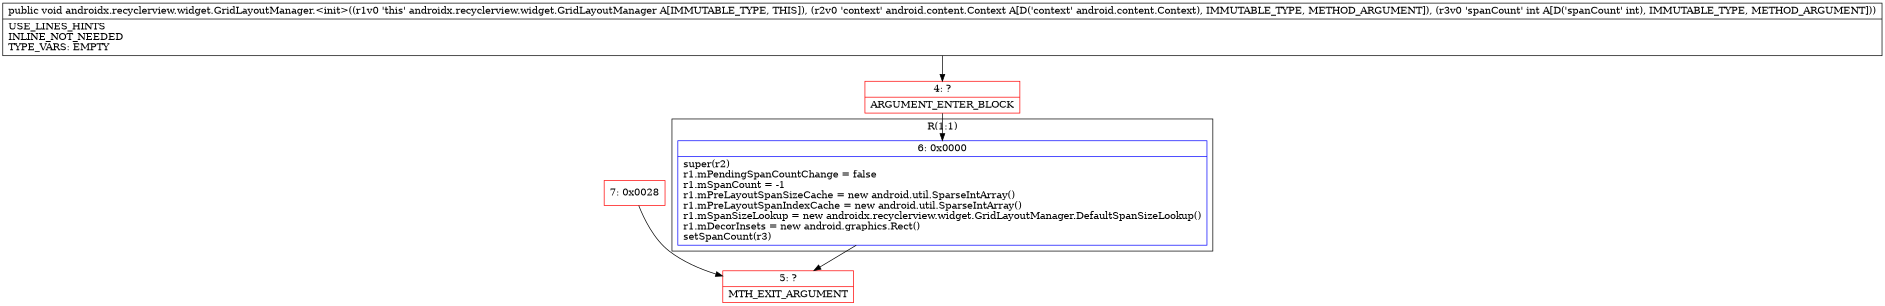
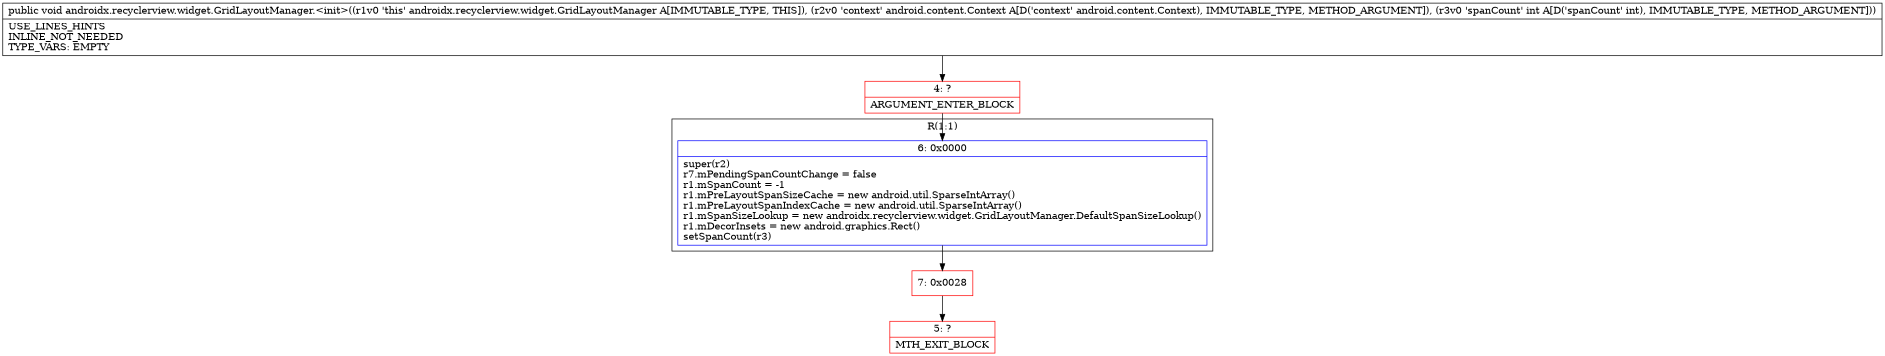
  digraph {
    node [color=red shape=record]
-   n1 [color=blue label="{6\:\ 0x0000|super(r2)\lr1.mPendingSpanCountChange = false\lr1.mSpanCount = \-1\lr1.mPreLayoutSpanSizeCache = new android.util.SparseIntArray()\lr1.mPreLayoutSpanIndexCache = new android.util.SparseIntArray()\lr1.mSpanSizeLookup = new androidx.recyclerview.widget.GridLayoutManager.DefaultSpanSizeLookup()\lr1.mDecorInsets = new android.graphics.Rect()\lsetSpanCount(r3)\l}"]
+   n1 [color=blue label="{6\:\ 0x0000|super(r2)\lr7.mPendingSpanCountChange = false\lr1.mSpanCount = \-1\lr1.mPreLayoutSpanSizeCache = new android.util.SparseIntArray()\lr1.mPreLayoutSpanIndexCache = new android.util.SparseIntArray()\lr1.mSpanSizeLookup = new androidx.recyclerview.widget.GridLayoutManager.DefaultSpanSizeLookup()\lr1.mDecorInsets = new android.graphics.Rect()\lsetSpanCount(r3)\l}"]
    n2 [label="{7\:\ 0x0028}"]
-   n3 [label="{5\:\ ?|MTH_EXIT_ARGUMENT\l}"]
+   n3 [label="{5\:\ ?|MTH_EXIT_BLOCK\l}"]
    n4 [label="{4\:\ ?|ARGUMENT_ENTER_BLOCK\l}"]
    n5 [label="{public void androidx.recyclerview.widget.GridLayoutManager.\<init\>((r1v0 'this' androidx.recyclerview.widget.GridLayoutManager A[IMMUTABLE_TYPE, THIS]), (r2v0 'context' android.content.Context A[D('context' android.content.Context), IMMUTABLE_TYPE, METHOD_ARGUMENT]), (r3v0 'spanCount' int A[D('spanCount' int), IMMUTABLE_TYPE, METHOD_ARGUMENT]))  | USE_LINES_HINTS\lINLINE_NOT_NEEDED\lTYPE_VARS: EMPTY\l}" color=""]
    subgraph cluster_1 {
      label="R(1:1)"
      n1
    }
-   n1 -> n3
+   n1 -> n2
    n2 -> n3
    n4 -> n1
    n5 -> n4
  }
